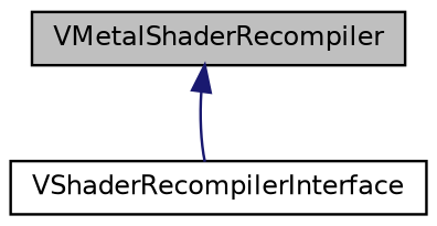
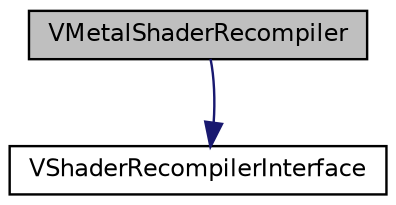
  digraph {
    node [color=black fontname=Helvetica fontsize=10 shape=record style=filled]
    n1 [fillcolor=grey75 fontcolor=black height=0.2 label=VMetalShaderRecompiler width=0.4]
    n2 [fillcolor=white height=0.2 label=VShaderRecompilerInterface width=0.4]
-   n1 -> n2 [color=midnightblue dir=back fontname=Helvetica fontsize=10 labelfontname=Helvetica labelfontsize=10 style=solid]
+   n2 -> n1 [color=midnightblue dir=back fontname=Helvetica fontsize=10 labelfontname=Helvetica labelfontsize=10 style=solid]
  }
